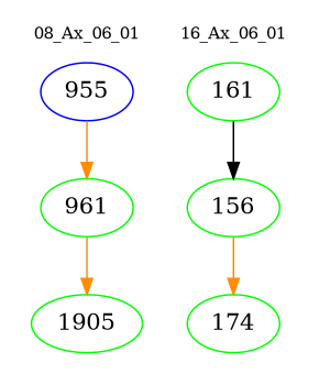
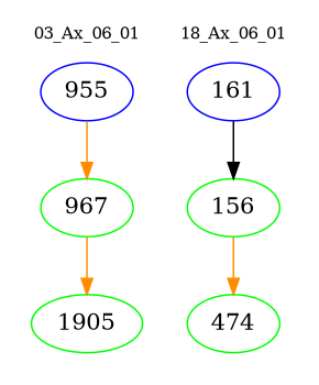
  digraph {
    node [color=green]
    edge [color=darkorange]
    n1 [color=blue label=955]
-   n2 [label=961]
+   n2 [label=967]
    n3 [label=1905]
-   n4 [label=161]
+   n4 [color=blue label=161]
    n5 [label=156]
-   n6 [label=174]
+   n6 [label=474]
    subgraph cluster_1 {
      color=white
      fontsize=10
-     label="08_Ax_06_01"
+     label="03_Ax_06_01"
      n1
      n2
      n3
    }
    subgraph cluster_2 {
      color=white
      fontsize=10
-     label="16_Ax_06_01"
+     label="18_Ax_06_01"
      n4
      n5
      n6
    }
    n1 -> n2
    n2 -> n3
    n4 -> n5 [color=black]
    n5 -> n6
  }
